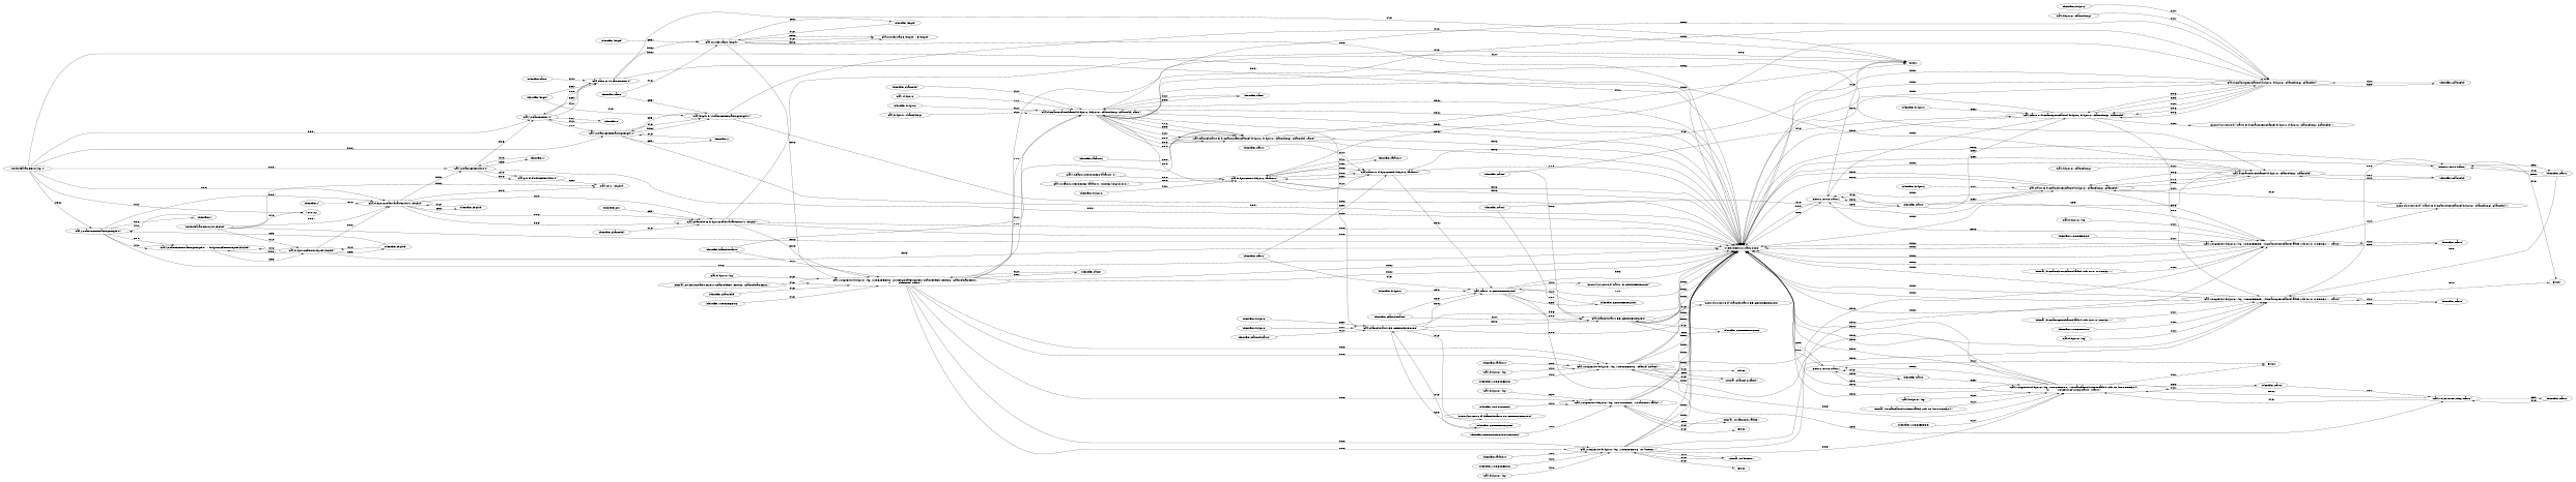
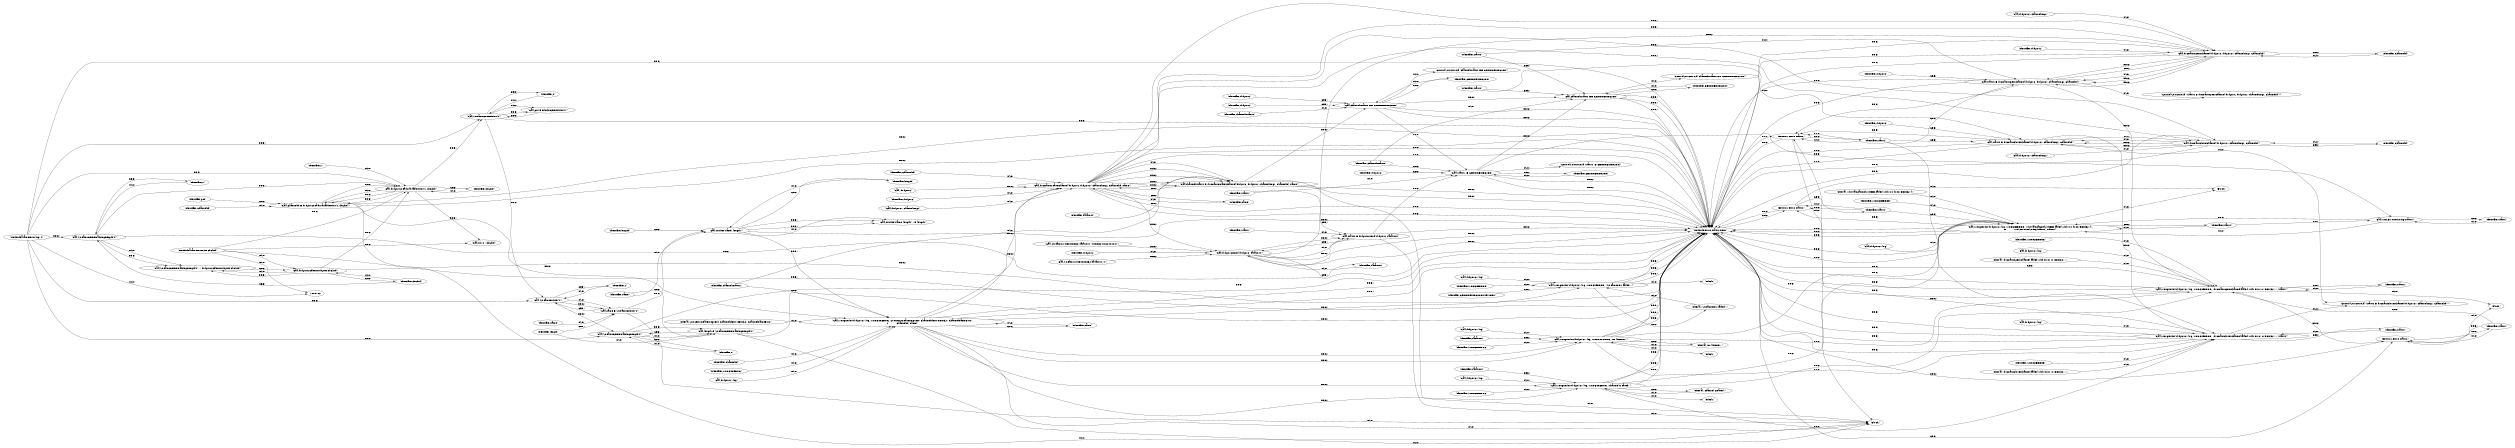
  digraph {
    rankdir=LR
    n1 [label="(Call,WLog_Print(drdynvc->log, WLOG_DEBUG, \"process_create_request: ChannelId=%\"PRIu32\" ChannelName=%s\",\n\t           ChannelId, name))"]
    n2 [label="(Call,dvcman_create_channel(drdynvc, drdynvc->channel_mgr, ChannelId, name))"]
    n3 [label="(Call,WLog_Print(drdynvc->log, WLOG_ERROR, \"Stream_New failed!\"))"]
    n4 [label="(Call,WLog_Print(drdynvc->log, WLOG_DEBUG, \"channel created\"))"]
    n5 [label="(Call,WLog_Print(drdynvc->log, WLOG_DEBUG, \"no listener\"))"]
    n6 [label="(MethodReturn,static UINT)"]
    n7 [label="(Identifier,name)"]
    n8 [label="(Block,)"]
    n9 [label="(Call,channel_status = dvcman_create_channel(drdynvc, drdynvc->channel_mgr, ChannelId, name))"]
-   n10 [label="(Call,drdynvc_uint(drdynvc, data_out))"]
+   n10 [label="(Call,drdynvc_send(drdynvc, data_out))"]
    n11 [label="(Call,dvcman_open_channel(drdynvc, drdynvc->channel_mgr, ChannelId))"]
    n12 [label="(Call,dvcman_close_channel(drdynvc->channel_mgr, ChannelId))"]
    n13 [label="(Identifier,name)"]
    n14 [label="(Literal,\"Stream_New failed!\")"]
    n15 [label="(Block,)"]
    n16 [label="(Call,WLog_Print(drdynvc->log, WLOG_ERROR, \"VirtualChannelWriteEx failed with %s [%08\"PRIX32\"]\",\n\t\t           WTSErrorToString(status), status))"]
    n17 [label="(Call,WLog_Print(drdynvc->log, WLOG_ERROR, \"dvcman_open_channel failed with error %\"PRIu32\"!\", status))"]
    n18 [label="(Call,WLog_Print(drdynvc->log, WLOG_ERROR, \"dvcman_close_channel failed with error %\"PRIu32\"!\", status))"]
    n19 [label="(Literal,\"channel created\")"]
    n20 [label="(Block,)"]
    n21 [label="(Literal,\"no listener\")"]
    n22 [label="(Block,)"]
    n23 [label="(Return,return status;)"]
    n24 [label="(Return,return status;)"]
    n25 [label="(Return,return status;)"]
    n26 [label="(Call,ChannelId = drdynvc_read_variable_uint(s, cbChId))"]
    n27 [label="(Call,drdynvc_read_variable_uint(s, cbChId))"]
    n28 [label="(Call,Stream_GetPosition(s))"]
    n29 [label="(Call,0x10 | cbChId)"]
    n30 [label="(Identifier,cbChId)"]
    n31 [label="(Call,Stream_Pointer(s))"]
    n32 [label="(Call,pos = Block_GetPosition(s))"]
    n33 [label="(Identifier,s)"]
    n34 [label="(Call,Stream_GetRemainingLength(s))"]
    n35 [label="(Call,Stream_GetRemainingLength(s) < drdynvc_cblen_to_bytes(cbChId))"]
    n36 [label="(Identifier,s)"]
    n37 [label="(Call,drdynvc_cblen_to_bytes(cbChId))"]
    n38 [label="(MethodParameterIn,log* s)"]
    n39 [label="(Call,Stream_GetRemainingLength(s))"]
    1000102
    n41 [label="(Call,name = Stream_Pointer(s))"]
    n42 [label="(Identifier,s)"]
    n43 [label="(Call,length = Stream_GetRemainingLength(s))"]
    n44 [label="(Identifier,s)"]
    n45 [label="(Identifier,cbChId)"]
    n46 [label="(MethodParameterIn,int cbChId)"]
    n47 [label="(Call,strnlen(name, length))"]
    n48 [label="(Call,strnlen(name, length) >= length)"]
    n49 [label="(Identifier,length)"]
    n50 [label="(Call,channel_status == CHANNEL_RC_OK)"]
    n51 [label="(Call,status = drdynvc_send(drdynvc, data_out))"]
    n52 [label="(Identifier,data_out)"]
    n53 [label="(Call,status = dvcman_open_channel(drdynvc, drdynvc->channel_mgr, ChannelId))"]
    n54 [label="(Identifier,ChannelId)"]
    n55 [label="(Call,status = dvcman_close_channel(drdynvc->channel_mgr, ChannelId))"]
    n56 [label="(Identifier,ChannelId)"]
    n57 [label="(Call,status != CHANNEL_RC_OK)"]
    n58 [label="(Call,channel_status == CHANNEL_RC_OK)"]
    n59 [label="(ControlStructure,if (channel_status == CHANNEL_RC_OK))"]
    n60 [label="(Identifier,CHANNEL_RC_OK)"]
    n61 [label="(Call,WTSErrorToString(status))"]
    n62 [label="(Identifier,CHANNEL_RC_OK)"]
    n63 [label="(ControlStructure,if (status != CHANNEL_RC_OK))"]
    n64 [label="(ControlStructure,if (channel_status == CHANNEL_RC_OK))"]
    n65 [label="(Identifier,CHANNEL_RC_OK)"]
    n66 [label="(Identifier,status)"]
    n67 [label="(Identifier,status)"]
    n68 [label="(Block,)"]
    n69 [label="(Identifier,status)"]
    n70 [label="(ControlStructure,if ((status = dvcman_open_channel(drdynvc, drdynvc->channel_mgr, ChannelId))))"]
    n71 [label="(Identifier,status)"]
    n72 [label="(Block,)"]
    n73 [label="(Identifier,status)"]
    n74 [label="(Identifier,status)"]
    n75 [label="(ControlStructure,if ((status = dvcman_close_channel(drdynvc->channel_mgr, ChannelId))))"]
    n76 [label="(Identifier,status)"]
    n77 [label="(Identifier,drdynvc)"]
    n78 [label="(Identifier,WLOG_ERROR)"]
    n79 [label="(Identifier,drdynvc)"]
    n80 [label="(Identifier,drdynvc)"]
    n81 [label="(Identifier,data_out)"]
    n82 [label="(Call,drdynvc->log)"]
    n83 [label="(Literal,\"dvcman_open_channel failed with error %\"PRIu32\"!\")"]
    n84 [label="(Call,drdynvc->log)"]
    n85 [label="(Identifier,WLOG_ERROR)"]
    n86 [label="(Call,drdynvc->log)"]
    n87 [label="(Call,drdynvc->channel_mgr)"]
    n88 [label="(Identifier,status)"]
    n89 [label="(Identifier,WLOG_DEBUG)"]
    n90 [label="(Identifier,data_out)"]
    n91 [label="(Identifier,name)"]
    n92 [label="(Identifier,length)"]
    n93 [label="(Call,drdynvc->log)"]
    n94 [label="(Identifier,ChannelId)"]
    n95 [label="(Identifier,pos)"]
    n96 [label="(Identifier,length)"]
    n97 [label="(Call,!drdynvc)"]
    n98 [label="(Identifier,drdynvc)"]
    n99 [label="(Identifier,s)"]
    n100 [label="(Literal,\"process_create_request: ChannelId=%\"PRIu32\" ChannelName=%s\")"]
    n101 [label="(Identifier,channel_status)"]
    n102 [label="(Call,Stream_Write_UINT32(data_out, 0))"]
    n103 [label="(Identifier,WLOG_ERROR)"]
    n104 [label="(Identifier,name)"]
    n105 [label="(Identifier,ChannelId)"]
    n106 [label="(Identifier,WLOG_DEBUG)"]
    n107 [label="(Identifier,drdynvc)"]
    n108 [label="(Identifier,drdynvc)"]
    n109 [label="(Call,drdynvc->channel_mgr)"]
    n110 [label="(Call,drdynvc->log)"]
    n111 [label="(Identifier,drdynvc)"]
    n112 [label="(Call,drdynvc->channel_mgr)"]
    n113 [label="(Identifier,channel_status)"]
    n114 [label="(Literal,\"VirtualChannelWriteEx failed with %s [%08\"PRIX32\"]\")"]
    n115 [label="(Identifier,status)"]
    n116 [label="(Identifier,WLOG_ERROR)"]
    n117 [label="(Identifier,status)"]
    n118 [label="(Literal,\"dvcman_close_channel failed with error %\"PRIu32\"!\")"]
    n119 [label="(Call,drdynvc->log)"]
    n120 [label="(Call,Stream_Write_UINT32(data_out, (UINT32)0xC0000001))"]
    n121 [label="(Identifier,CHANNEL_RC_NO_MEMORY)"]
    n122 [label="(Identifier,channel_status)"]
    n123 [label="(Identifier,drdynvc)"]
    n124 [label="(Identifier,WLOG_DEBUG)"]
    n125 [label="(Call,drdynvc->log)"]
    n126 [label="(Identifier,ChannelId)"]
    n127 [label="(Identifier,data_out)"]
    n128 [label="(Identifier,status)"]
    n1 -> n2 [label="DDG: "]
    n1 -> n2 [label="DDG: "]
    n1 -> n3 [label="DDG: "]
    n1 -> n4 [label="DDG: "]
    n1 -> n4 [label="DDG: "]
    n1 -> n5 [label="DDG: "]
    n1 -> n5 [label="DDG: "]
    n1 -> n6 [label="DDG: "]
    n1 -> n6 [label="DDG: "]
    n1 -> n7 [label="CFG: "]
    n1 -> n8 [label="AST: "]
    n2 -> n6 [label="DDG: "]
    n2 -> n6 [label="DDG: "]
    n2 -> n6 [label="DDG: "]
    n2 -> n6 [label="DDG: "]
    n2 -> n9 [label="AST: "]
    n2 -> n9 [label="DDG: "]
    n2 -> n9 [label="DDG: "]
    n2 -> n9 [label="DDG: "]
    n2 -> n9 [label="DDG: "]
    n2 -> n10 [label="DDG: "]
    n2 -> n11 [label="DDG: "]
    n2 -> n11 [label="DDG: "]
    n2 -> n12 [label="DDG: "]
    n2 -> n12 [label="DDG: "]
    n2 -> n13 [label="CFG: "]
    n3 -> n6 [label="DDG: "]
    n3 -> n6 [label="DDG: "]
    n3 -> n6 [label="DDG: "]
    n3 -> n14 [label="CFG: "]
    n3 -> n15 [label="AST: "]
    n4 -> n6 [label="DDG: "]
    n4 -> n6 [label="DDG: "]
    n4 -> n6 [label="DDG: "]
    n4 -> n16 [label="DDG: "]
    n4 -> n17 [label="DDG: "]
    n4 -> n18 [label="DDG: "]
    n4 -> n19 [label="CFG: "]
    n4 -> n20 [label="AST: "]
    n5 -> n6 [label="DDG: "]
    n5 -> n6 [label="DDG: "]
    n5 -> n6 [label="DDG: "]
    n5 -> n16 [label="DDG: "]
    n5 -> n17 [label="DDG: "]
    n5 -> n18 [label="DDG: "]
    n5 -> n21 [label="CFG: "]
    n5 -> n22 [label="AST: "]
    n6 -> n23 [label="CFG: "]
    n6 -> n24 [label="CFG: "]
    n6 -> n25 [label="CFG: "]
    n7 -> n1 [label="AST: "]
    n9 -> n2 [label="CFG: "]
    n9 -> n6 [label="DDG: "]
    n9 -> n6 [label="DDG: "]
    n9 -> n8 [label="AST: "]
    n9 -> n50 [label="DDG: "]
    n10 -> n6 [label="DDG: "]
    n10 -> n6 [label="DDG: "]
    n10 -> n11 [label="DDG: "]
    n10 -> n51 [label="AST: "]
    n10 -> n51 [label="DDG: "]
    n10 -> n51 [label="DDG: "]
    n10 -> n52 [label="CFG: "]
    n11 -> n6 [label="DDG: "]
    n11 -> n6 [label="DDG: "]
    n11 -> n6 [label="DDG: "]
    n11 -> n53 [label="AST: "]
    n11 -> n53 [label="DDG: "]
    n11 -> n53 [label="DDG: "]
    n11 -> n53 [label="DDG: "]
    n11 -> n54 [label="CFG: "]
    n12 -> n6 [label="DDG: "]
    n12 -> n6 [label="DDG: "]
    n12 -> n55 [label="AST: "]
    n12 -> n55 [label="DDG: "]
    n12 -> n55 [label="DDG: "]
    n12 -> n56 [label="CFG: "]
    n13 -> n2 [label="AST: "]
    n14 -> n3 [label="AST: "]
    n16 -> n6 [label="DDG: "]
    n16 -> n6 [label="DDG: "]
    n16 -> n6 [label="DDG: "]
    n16 -> n6 [label="DDG: "]
    n16 -> n6 [label="DDG: "]
    n16 -> n23 [label="DDG: "]
    n16 -> n67 [label="CFG: "]
    n16 -> n68 [label="AST: "]
    n17 -> n6 [label="DDG: "]
    n17 -> n6 [label="DDG: "]
    n17 -> n6 [label="DDG: "]
    n17 -> n6 [label="DDG: "]
    n17 -> n25 [label="DDG: "]
    n17 -> n71 [label="CFG: "]
    n17 -> n72 [label="AST: "]
    n18 -> n6 [label="DDG: "]
    n18 -> n6 [label="DDG: "]
    n18 -> n6 [label="DDG: "]
    n18 -> n6 [label="DDG: "]
    n18 -> n24 [label="DDG: "]
    n18 -> n75 [label="AST: "]
    n18 -> n76 [label="CFG: "]
    n19 -> n4 [label="AST: "]
    n21 -> n5 [label="AST: "]
    n23 -> n6 [label="DDG: "]
    n23 -> n68 [label="AST: "]
    n23 -> n69 [label="CFG: "]
    n24 -> n6 [label="DDG: "]
    n24 -> n8 [label="AST: "]
    n24 -> n73 [label="CFG: "]
    n25 -> n6 [label="DDG: "]
    n25 -> n72 [label="AST: "]
    n25 -> n74 [label="CFG: "]
    n26 -> n1 [label="DDG: "]
    n26 -> n6 [label="DDG: "]
    n26 -> n6 [label="DDG: "]
    n26 -> n8 [label="AST: "]
+   n26 -> n27 [label="CFG: "]
    n27 -> n26 [label="AST: "]
    n27 -> n26 [label="DDG: "]
    n27 -> n26 [label="DDG: "]
    n27 -> n28 [label="DDG: "]
    n27 -> n29 [label="DDG: "]
    n27 -> n30 [label="CFG: "]
    n28 -> n6 [label="DDG: "]
    n28 -> n31 [label="DDG: "]
    n28 -> n32 [label="AST: "]
    n28 -> n32 [label="DDG: "]
    n28 -> n33 [label="CFG: "]
    n30 -> n27 [label="AST: "]
    n31 -> n39 [label="DDG: "]
    n31 -> n41 [label="AST: "]
    n31 -> n41 [label="DDG: "]
    n31 -> n42 [label="CFG: "]
-   n32 -> n29 [label="CFG: "]
+   n32 -> n28 [label="CFG: "]
    n33 -> n28 [label="AST: "]
    n34 -> n6 [label="DDG: "]
    n34 -> n27 [label="DDG: "]
    n34 -> n35 [label="AST: "]
    n34 -> n35 [label="DDG: "]
    n34 -> n36 [label="CFG: "]
    n35 -> n37 [label="CFG: "]
    n36 -> n34 [label="AST: "]
    n37 -> n6 [label="DDG: "]
    n37 -> n27 [label="DDG: "]
    n37 -> n35 [label="AST: "]
    n37 -> n35 [label="DDG: "]
    n37 -> n45 [label="CFG: "]
    n38 -> n6 [label="DDG: "]
    n38 -> n27 [label="DDG: "]
    n38 -> n28 [label="DDG: "]
    n38 -> n31 [label="DDG: "]
    n38 -> n34 [label="DDG: "]
    n38 -> n39 [label="DDG: "]
    n38 -> 1000102 [label="AST: "]
    n39 -> n6 [label="DDG: "]
    n39 -> n43 [label="AST: "]
    n39 -> n43 [label="DDG: "]
    n39 -> n44 [label="CFG: "]
-   n41 -> n6 [label="DDG: "]
    n41 -> n8 [label="AST: "]
    n41 -> n31 [label="CFG: "]
    n41 -> n47 [label="DDG: "]
    n42 -> n31 [label="AST: "]
    n43 -> n6 [label="DDG: "]
    n43 -> n8 [label="AST: "]
    n43 -> n39 [label="CFG: "]
    n44 -> n39 [label="AST: "]
    n45 -> n34 [label="CFG: "]
    n45 -> n37 [label="AST: "]
    n46 -> n6 [label="DDG: "]
    n46 -> n27 [label="DDG: "]
    n46 -> n29 [label="DDG: "]
    n46 -> n37 [label="AST: "]
    n46 -> 1000102 [label="AST: "]
    n47 -> n1 [label="DDG: "]
    n47 -> n6 [label="DDG: "]
    n47 -> n48 [label="AST: "]
    n47 -> n48 [label="DDG: "]
    n47 -> n48 [label="DDG: "]
    n47 -> n49 [label="CFG: "]
    n49 -> n47 [label="AST: "]
    n50 -> n6 [label="DDG: "]
    n50 -> n6 [label="DDG: "]
    n50 -> n57 [label="DDG: "]
    n50 -> n58 [label="DDG: "]
    n50 -> n59 [label="AST: "]
    n50 -> n60 [label="CFG: "]
    n51 -> n6 [label="DDG: "]
    n51 -> n8 [label="AST: "]
    n51 -> n10 [label="CFG: "]
    n51 -> n57 [label="DDG: "]
    n52 -> n10 [label="AST: "]
    n53 -> n6 [label="DDG: "]
    n53 -> n6 [label="DDG: "]
    n53 -> n11 [label="CFG: "]
    n53 -> n17 [label="DDG: "]
    n53 -> n24 [label="DDG: "]
    n53 -> n70 [label="AST: "]
    n54 -> n11 [label="AST: "]
    n55 -> n6 [label="DDG: "]
    n55 -> n6 [label="DDG: "]
    n55 -> n12 [label="CFG: "]
    n55 -> n18 [label="DDG: "]
    n55 -> n24 [label="DDG: "]
    n55 -> n75 [label="AST: "]
    n56 -> n12 [label="AST: "]
    n57 -> n6 [label="DDG: "]
    n57 -> n6 [label="DDG: "]
    n57 -> n58 [label="DDG: "]
-   n57 -> n61 [label="CFG: "]
+   n57 -> n61 [label="DDG: "]
    n57 -> n62 [label="CFG: "]
    n57 -> n63 [label="AST: "]
    n58 -> n6 [label="DDG: "]
    n58 -> n6 [label="DDG: "]
    n58 -> n6 [label="DDG: "]
    n58 -> n64 [label="AST: "]
    n58 -> n65 [label="CFG: "]
    n60 -> n50 [label="AST: "]
    n61 -> n16 [label="AST: "]
    n61 -> n16 [label="DDG: "]
    n61 -> n66 [label="CFG: "]
    n62 -> n57 [label="AST: "]
    n65 -> n58 [label="AST: "]
    n66 -> n61 [label="AST: "]
    n67 -> n16 [label="AST: "]
    n67 -> n61 [label="CFG: "]
    n69 -> n16 [label="CFG: "]
    n69 -> n23 [label="AST: "]
    n69 -> n23 [label="DDG: "]
    n71 -> n17 [label="AST: "]
    n73 -> n18 [label="CFG: "]
    n73 -> n24 [label="AST: "]
    n73 -> n24 [label="DDG: "]
    n73 -> n53 [label="CFG: "]
    n73 -> n55 [label="CFG: "]
    n74 -> n17 [label="CFG: "]
    n74 -> n25 [label="AST: "]
    n74 -> n25 [label="DDG: "]
    n76 -> n18 [label="AST: "]
    n77 -> n50 [label="CFG: "]
    n78 -> n16 [label="AST: "]
    n79 -> n50 [label="CFG: "]
    n80 -> n10 [label="AST: "]
    n81 -> n5 [label="CFG: "]
    n82 -> n16 [label="AST: "]
    n83 -> n17 [label="AST: "]
    n84 -> n3 [label="AST: "]
    n85 -> n17 [label="AST: "]
    n86 -> n17 [label="AST: "]
    n87 -> n12 [label="AST: "]
    n88 -> n51 [label="CFG: "]
    n88 -> n57 [label="AST: "]
    n89 -> n1 [label="AST: "]
    n90 -> n4 [label="CFG: "]
    n91 -> n43 [label="CFG: "]
    n91 -> n47 [label="AST: "]
    n92 -> n47 [label="CFG: "]
    n93 -> n1 [label="AST: "]
    n94 -> n2 [label="AST: "]
    n95 -> n26 [label="CFG: "]
    n96 -> n41 [label="CFG: "]
    n96 -> n43 [label="AST: "]
    n97 -> n2 [label="DDG: "]
    n98 -> n53 [label="CFG: "]
    n99 -> n27 [label="AST: "]
    n100 -> n1 [label="AST: "]
    n101 -> n57 [label="CFG: "]
    n101 -> n58 [label="AST: "]
    n102 -> n10 [label="DDG: "]
    n103 -> n3 [label="AST: "]
    n104 -> n41 [label="AST: "]
    n105 -> n1 [label="AST: "]
    n106 -> n5 [label="AST: "]
    n107 -> n11 [label="AST: "]
    n108 -> n2 [label="AST: "]
    n109 -> n11 [label="AST: "]
    n110 -> n4 [label="AST: "]
    n111 -> n55 [label="CFG: "]
    n112 -> n2 [label="AST: "]
    n113 -> n1 [label="CFG: "]
    n113 -> n9 [label="AST: "]
    n114 -> n16 [label="AST: "]
    n115 -> n51 [label="AST: "]
    n116 -> n18 [label="AST: "]
    n117 -> n53 [label="AST: "]
    n117 -> n58 [label="CFG: "]
    n118 -> n18 [label="AST: "]
    n119 -> n5 [label="AST: "]
    n120 -> n10 [label="DDG: "]
    n121 -> n3 [label="CFG: "]
    n122 -> n50 [label="AST: "]
    n123 -> n57 [label="CFG: "]
    n124 -> n4 [label="AST: "]
    n125 -> n18 [label="AST: "]
    n126 -> n26 [label="AST: "]
    n127 -> n9 [label="CFG: "]
    n128 -> n55 [label="AST: "]
    n128 -> n58 [label="CFG: "]
  }
